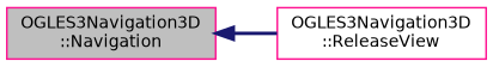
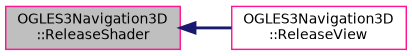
  digraph {
    rankdir=LR
    node [color=deeppink fontname=Helvetica fontsize=10 shape=record style=filled]
-   n1 [fillcolor=grey75 fontcolor=black height=0.2 label="OGLES3Navigation3D\l::Navigation" width=0.4]
+   n1 [fillcolor=grey75 fontcolor=black height=0.2 label="OGLES3Navigation3D\l::ReleaseShader" width=0.4]
    n2 [fillcolor=white height=0.2 label="OGLES3Navigation3D\l::ReleaseView" width=0.4]
    n1 -> n2 [color=midnightblue dir=back fontname=Helvetica fontsize=10 labelfontname=Helvetica labelfontsize=10 style=bold]
  }
